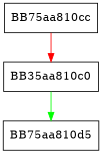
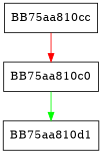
  digraph {
    splines=ortho
    node [shape=box]
-   BB75aa810c0 [label=BB35aa810c0]
-   BB75aa810d1 [label=BB75aa810d5]
+   BB75aa810c0
+   BB75aa810d1
    BB75aa810cc
    BB75aa810c0 -> BB75aa810d1 [color=green]
    BB75aa810cc -> BB75aa810c0 [color=red]
  }
